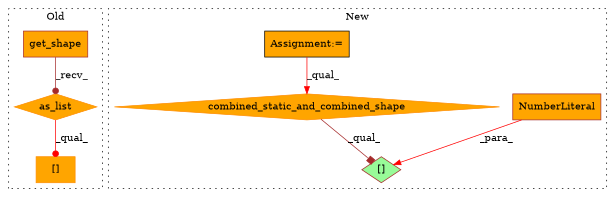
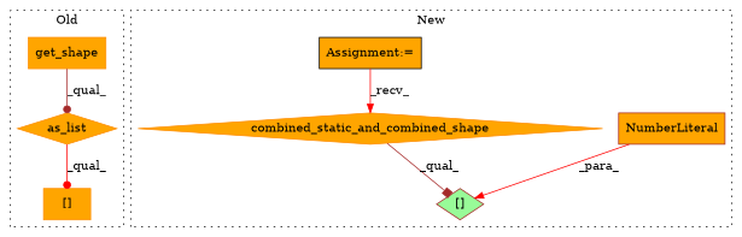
  digraph {
    node [a=32 color=darkorange fillcolor=orange l=11 shape=box style=filled]
    edge [arrowhead=dot color=red]
-   n1 [color=brown label=get_shape s=1306]
+   n1 [label=get_shape s=1306]
    n2 [a=2 l="37,1" label="[]" s="1291,1329"]
    n3 [l=9 label=as_list s=1318 shape=diamond]
    n4 [l="34,1" label=combined_static_and_combined_shape s="1332,1380" shape=diamond]
    n5 [a=2 color=brown fillcolor=palegreen l="23,1" label="[]" s="1442,1466" shape=diamond]
    n6 [a=34 color=brown l=1 label=NumberLiteral s=1465]
    n7 [a=7 color=black label="Assignment:=" s=1280]
    subgraph cluster_1 {
      label=Old
      style=dotted
      n1
      n2
      n3
    }
    subgraph cluster_2 {
      label=New
      style=dotted
      n4
      n5
      n6
      n7
    }
-   n1 -> n3 [color=brown label=_recv_]
+   n1 -> n3 [color=brown label=_qual_]
    n3 -> n2 [label=_qual_]
    n4 -> n5 [arrowhead=box color=brown label=_qual_]
    n6 -> n5 [arrowhead=normal label=_para_]
-   n7 -> n4 [arrowhead=normal label=_qual_]
+   n7 -> n4 [arrowhead=normal label=_recv_]
  }
